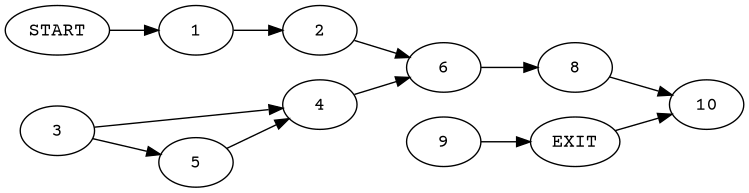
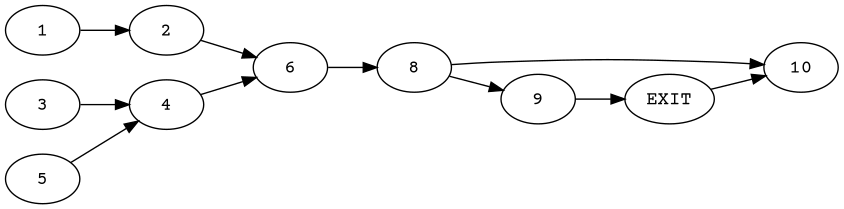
  digraph {
    fontname="Courier Prime"
    rankdir=LR
    node [fontname="Courier Prime"]
    edge [fontname="Courier Prime"]
-   n1 [label=START]
    1
    2
    n4 [label=EXIT]
    10
    6
    3
    4
    5
    8
    9
-   n1 -> 1
    1 -> 2
    2 -> 6
    n4 -> 10
    6 -> 8
    3 -> 4
-   3 -> 5
    4 -> 6
    5 -> 4
    8 -> 10
+   8 -> 9
    9 -> n4
  }
